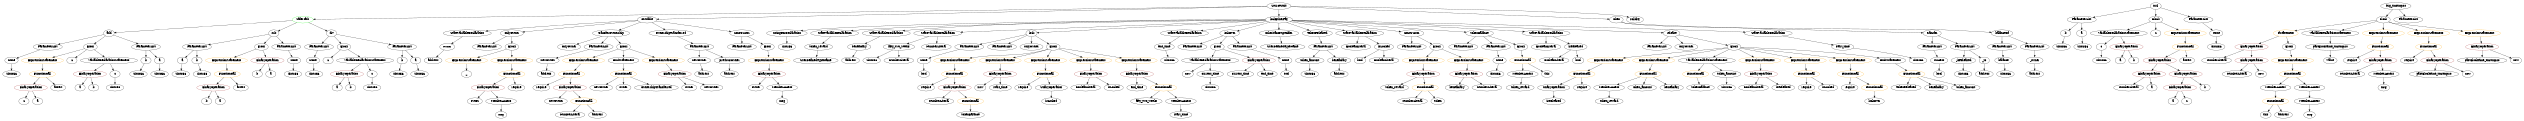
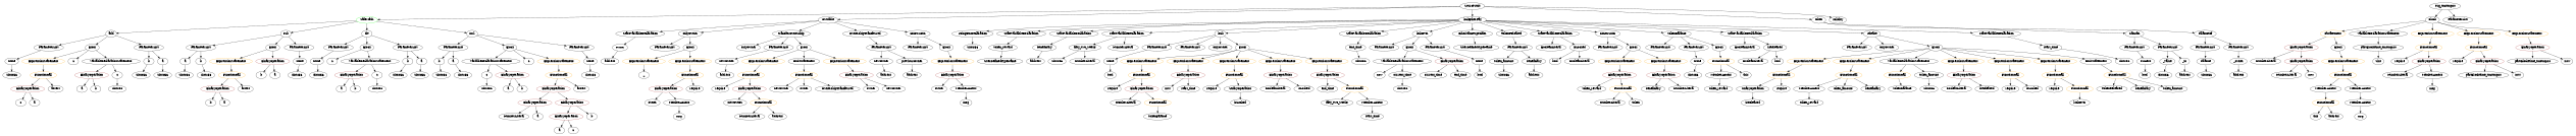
  strict digraph {
    node [color=black]
    n1 [height=0.5 label=UsingForDeclaration width=2.4303]
    n2 [height=0.5 label=uint256 width=1.0442]
    n3 [color=orange height=0.5 label=ExpressionStatement width=2.458]
    n4 [color=orange height=0.5 label=FunctionCall width=1.6125]
    n5 [height=0.5 label=UnaryOperation width=1.9452]
    n6 [height=0.5 label=require width=1.0026]
    n7 [height=0.5 label=isReleased width=1.3907]
    n8 [height=0.5 label=NumberLiteral width=1.765]
    n9 [height=0.5 label=VariableDeclarationStatement width=3.3174]
    n10 [height=0.5 label=c width=0.75]
    n11 [color=brown height=0.5 label=BinaryOperation width=1.9867]
    n12 [height=0.5 label=uint256 width=1.0442]
    n13 [height=0.5 label=a width=0.75]
    n14 [height=0.5 label=b width=0.75]
    n15 [height=0.5 label=ParameterList width=1.7095]
    n16 [height=0.5 label=success width=1.1135]
    n17 [height=0.5 label=bool width=0.76697]
    n18 [color=orange height=0.5 label=FunctionCall width=1.6125]
    n19 [height=0.5 label=this width=0.75]
    n20 [height=0.5 label=address width=1.0996]
    n21 [height=0.5 label=ParameterList width=1.7095]
    n22 [height=0.5 label=b width=0.75]
    n23 [height=0.5 label=a width=0.75]
    n24 [height=0.5 label=uint256 width=1.0442]
    n25 [height=0.5 label=uint256 width=1.0442]
    n26 [height=0.5 label=ParameterList width=1.7095]
    n27 [color=orange height=0.5 label=IfStatement width=1.4739]
    n28 [color=brown height=0.5 label=BinaryOperation width=1.9867]
    n29 [height=0.5 label=Block width=0.90558]
    n30 [height=0.5 label=NumberLiteral width=1.765]
    n31 [color=brown height=0.5 label=BinaryOperation width=1.9867]
    n32 [color=orange height=0.5 label=ExpressionStatement width=2.458]
    n33 [height=0.5 label=NumberLiteral width=1.765]
    n34 [height=0.5 label=now width=0.75]
    n35 [color=orange height=0.5 label=FunctionCall width=1.6125]
    n36 [height=0.5 label=newOwner width=1.4046]
    n37 [height=0.5 label=ParameterList width=1.7095]
    n38 [height=0.5 label=None width=0.85014]
    n39 [height=0.5 label=uint256 width=1.0442]
    n40 [color=orange height=0.5 label=ExpressionStatement width=2.458]
    n41 [color=orange height=0.5 label=FunctionCall width=1.6125]
    n42 [color=brown height=0.5 label=BinaryOperation width=1.9867]
    n43 [height=0.5 label=assert width=0.89172]
    n44 [height=0.5 label=b width=0.75]
    n45 [height=0.5 label=a width=0.75]
    n46 [color=orange height=0.5 label=ExpressionStatement width=2.458]
    n47 [color=orange height=0.5 label=FunctionCall width=1.6125]
    n48 [height=0.5 label=require width=1.0026]
    n49 [color=brown height=0.5 label=BinaryOperation width=1.9867]
    n50 [height=0.5 label=NumberLiteral width=1.765]
    n51 [color=orange height=0.5 label=FunctionCall width=1.6125]
    n52 [height=0.5 label=bug_tmstmp20 width=1.8481]
    n53 [height=0.5 label=Block width=0.90558]
    n54 [height=0.5 label=ParameterList width=1.7095]
    n55 [height=0.5 label=VariableDeclarationStatement width=3.3174]
    n56 [color=orange height=0.5 label=ExpressionStatement width=2.458]
    n57 [color=orange height=0.5 label=ExpressionStatement width=2.458]
    n58 [color=orange height=0.5 label=ExpressionStatement width=2.458]
    n59 [height=0.5 label=pastBlockTime_tmstmp20 width=3.0263]
    n60 [color=orange height=0.5 label=FunctionCall width=1.6125]
    n61 [color=orange height=0.5 label=FunctionCall width=1.6125]
    n62 [color=brown height=0.5 label=BinaryOperation width=1.9867]
-   n63 [height=0.5 label=value width=0.75]
+   n63 [height=0.5 label=uint width=0.75]
    n64 [height=0.5 label=require width=1.0026]
    n65 [color=brown height=0.5 label=BinaryOperation width=1.9867]
    n66 [height=0.5 label=require width=1.0026]
    n67 [color=brown height=0.5 label=BinaryOperation width=1.9867]
    n68 [height=0.5 label=pastBlockTime_tmstmp20 width=3.0263]
    n69 [height=0.5 label=now width=0.75]
    n70 [height=0.5 label=address width=1.0996]
    n71 [height=0.5 label=fifty_two_weeks width=2.0145]
    n72 [height=0.5 label=ParameterList width=1.7095]
    n73 [height=0.5 label=a width=0.75]
    n74 [height=0.5 label=b width=0.75]
    n75 [height=0.5 label=uint256 width=1.0442]
    n76 [height=0.5 label=uint256 width=1.0442]
    n77 [height=0.5 label=a width=0.75]
    n78 [height=0.5 label=StateVariableDeclaration width=2.8184]
    n79 [height=0.5 label=token_reward width=1.7095]
    n80 [height=0.5 label=UserDefinedTypeName width=2.7214]
    n81 [color=orange height=0.5 label=FunctionCall width=1.6125]
    n82 [height=0.5 label=require width=1.0026]
    n83 [color=brown height=0.5 label=BinaryOperation width=1.9867]
    n84 [color=orange height=0.5 label=FunctionCall width=1.6125]
    n85 [height=0.5 label=NumberLiteral width=1.765]
    n86 [height=0.5 label=address width=1.0996]
    n87 [height=0.5 label=ParameterList width=1.7095]
    n88 [height=0.5 label=owner width=0.93331]
    n89 [height=0.5 label=address width=1.0996]
    n90 [height=0.5 label=require width=1.0026]
    n91 [color=brown height=0.5 label=BinaryOperation width=1.9867]
    n92 [height=0.5 label=owner width=0.93331]
    n93 [height=0.5 label=MemberAccess width=1.9174]
    n94 [height=0.5 label=msg width=0.75]
    n95 [height=0.5 label=require width=1.0026]
    n96 [color=brown height=0.5 label=BinaryOperation width=1.9867]
    n97 [height=0.5 label=c width=0.75]
    n98 [height=0.5 label=a width=0.75]
    n99 [height=0.5 label=StateVariableDeclaration width=2.8184]
    n100 [color=brown height=0.5 label=BinaryOperation width=1.9867]
    n101 [height=0.5 label=token_reward width=1.7095]
    n102 [color=orange height=0.5 label=FunctionCall width=1.6125]
    n103 [height=0.5 label=NumberLiteral width=1.765]
    n104 [height=0.5 label=token width=0.864]
    n105 [height=0.5 label=TokenReleased width=1.8897]
    n106 [color=orange height=0.5 label=ExpressionStatement width=2.458]
    n107 [color=brown height=0.5 label=BinaryOperation width=1.9867]
    n108 [height=0.5 label=now width=0.75]
    n109 [height=0.5 label=start_time width=1.3076]
    n110 [height=0.5 label=start_time width=1.3076]
    n111 [height=0.5 label=uint256 width=1.0442]
    n112 [height=0.5 label=address width=1.0996]
    n113 [height=0.5 label=c width=0.75]
    n114 [height=0.5 label=BooleanLiteral width=1.7788]
    n115 [color=brown height=0.5 label=BinaryOperation width=1.9867]
    n116 [height=0.5 label=a width=0.75]
    n117 [height=0.5 label=newOwner width=1.4046]
    n118 [height=0.5 label=bool width=0.76697]
    n119 [height=0.5 label=ParameterList width=1.7095]
    n120 [height=0.5 label=None width=0.85014]
    n121 [height=0.5 label=uint256 width=1.0442]
    n122 [height=0.5 label=isReleased width=1.3907]
    n123 [height=0.5 label=ParameterList width=1.7095]
    n124 [height=0.5 label=None width=0.85014]
    n125 [height=0.5 label=uint256 width=1.0442]
    n126 [height=0.5 label=None width=0.85014]
    n127 [height=0.5 label=bool width=0.76697]
    n128 [color=orange height=0.5 label=FunctionCall width=1.6125]
    n129 [height=0.5 label=MemberAccess width=1.9174]
    n130 [height=0.5 label=token_amount width=1.765]
    n131 [height=0.5 label=beneficiary width=1.4184]
    n132 [height=0.5 label=token_reward width=1.7095]
    n133 [color=brown height=0.5 label=BinaryOperation width=1.9867]
    n134 [height=0.5 label=owner width=0.93331]
    n135 [height=0.5 label=MemberAccess width=1.9174]
    n136 [height=0.5 label=msg width=0.75]
    n137 [height=0.5 label=uint256 width=1.0442]
    n138 [height=0.5 label=onlyOwner width=1.4323]
    n139 [height=0.5 label=ParameterList width=1.7095]
    n140 [height=0.5 label=Block width=0.90558]
    n141 [color=orange height=0.5 label=ExpressionStatement width=2.458]
    n142 [color=orange height=0.5 label=ExpressionStatement width=2.458]
    n143 [height=0.5 label=_ width=0.75]
    n144 [color=orange height=0.5 label=FunctionCall width=1.6125]
    n145 [height=0.5 label=token_amount width=1.765]
    n146 [height=0.5 label=uint256 width=1.0442]
    n147 [height=0.5 label=uint256 width=1.0442]
    n148 [height=0.5 label=newOwner width=1.4046]
    n149 [height=0.5 label=address width=1.0996]
    n150 [color=orange height=0.5 label=FunctionCall width=1.6125]
    n151 [height=0.5 label=lockOver width=1.2521]
    n152 [color=green height=0.5 label=SafeMath width=1.2798]
    n153 [height=0.5 label=add width=0.75]
    n154 [height=0.5 label=sub width=0.75]
    n155 [height=0.5 label=div width=0.75]
    n156 [height=0.5 label=mul width=0.75]
    n157 [height=0.5 label=Block width=0.90558]
    n158 [height=0.5 label=ParameterList width=1.7095]
    n159 [height=0.5 label=Block width=0.90558]
    n160 [height=0.5 label=ParameterList width=1.7095]
    n161 [height=0.5 label=Block width=0.90558]
    n162 [height=0.5 label=ParameterList width=1.7095]
    n163 [height=0.5 label=Block width=0.90558]
    n164 [height=0.5 label=ParameterList width=1.7095]
    n165 [color=orange height=0.5 label=ExpressionStatement width=2.458]
    n166 [height=0.5 label=c width=0.75]
    n167 [height=0.5 label=VariableDeclarationStatement width=3.3174]
    n168 [height=0.5 label=b width=0.75]
    n169 [height=0.5 label=a width=0.75]
    n170 [color=brown height=0.5 label=BinaryOperation width=1.9867]
    n171 [height=0.5 label=None width=0.85014]
    n172 [height=0.5 label=VariableDeclarationStatement width=3.3174]
    n173 [height=0.5 label=b width=0.75]
    n174 [height=0.5 label=a width=0.75]
    n175 [height=0.5 label=c width=0.75]
    n176 [color=orange height=0.5 label=ExpressionStatement width=2.458]
    n177 [height=0.5 label=None width=0.85014]
    n178 [color=brown height=0.5 label=BinaryOperation width=1.9867]
    n179 [height=0.5 label=c width=0.75]
    n180 [height=0.5 label=a width=0.75]
    n181 [height=0.5 label=b width=0.75]
    n182 [height=0.5 label=StateVariableDeclaration width=2.8184]
    n183 [height=0.5 label=beneficiary width=1.4184]
    n184 [height=0.5 label=address width=1.0996]
    n185 [height=0.5 label=VariableDeclarationStatement width=3.3174]
    n186 [height=0.5 label=now width=0.75]
    n187 [height=0.5 label=current_time width=1.5848]
    n188 [height=0.5 label=uint256 width=1.0442]
    n189 [height=0.5 label=pastBlockTime_tmstmp20 width=3.0263]
    n190 [color=orange height=0.5 label=FunctionCall width=1.6125]
    n191 [height=0.5 label=owner width=0.93331]
    n192 [height=0.5 label=OwnershipTransferred width=2.6243]
    n193 [height=0.5 label=ParameterList width=1.7095]
    n194 [height=0.5 label=ParameterList width=1.7095]
    n195 [height=0.5 label=BooleanLiteral width=1.7788]
    n196 [height=0.5 label=MemberAccess width=1.9174]
    n197 [height=0.5 label=Ownable width=1.2105]
    n198 [height=0.5 label=transferOwnership width=2.1947]
    n199 [height=0.5 label=OwnershipTransferred width=2.6243]
    n200 [height=0.5 label=constructor width=1.4877]
    n201 [height=0.5 label=onlyOwner width=1.4323]
    n202 [height=0.5 label=ParameterList width=1.7095]
    n203 [height=0.5 label=Block width=0.90558]
    n204 [height=0.5 label=ParameterList width=1.7095]
    n205 [height=0.5 label=Block width=0.90558]
    n206 [height=0.5 label=newOwner width=1.4046]
    n207 [color=orange height=0.5 label=ExpressionStatement width=2.458]
    n208 [height=0.5 label=EmitStatement width=1.7788]
    n209 [color=orange height=0.5 label=ExpressionStatement width=2.458]
    n210 [height=0.5 label=previousOwner width=1.8759]
    n211 [color=orange height=0.5 label=ExpressionStatement width=2.458]
    n212 [height=0.5 label=assert width=0.89172]
    n213 [height=0.5 label=MemberAccess width=1.9174]
    n214 [height=0.5 label=token_reward width=1.7095]
    n215 [height=0.5 label=BooleanLiteral width=1.7788]
    n216 [height=0.5 label=StateVariableDeclaration width=2.8184]
    n217 [height=0.5 label=fifty_two_weeks width=2.0145]
    n218 [height=0.5 label=NumberLiteral width=1.765]
    n219 [height=0.5 label=uint256 width=1.0442]
    n220 [height=0.5 label=NumberLiteral width=1.765]
    n221 [height=0.5 label=uint256 width=1.0442]
    n222 [height=0.5 label=BooleanLiteral width=1.7788]
    n223 [height=0.5 label=b width=0.75]
    n224 [height=0.5 label=a width=0.75]
    n225 [height=0.5 label=address width=1.0996]
    n226 [height=0.5 label=MemberAccess width=1.9174]
    n227 [height=0.5 label=start_time width=1.3076]
    n228 [height=0.5 label=isLocked width=1.2521]
    n229 [height=0.5 label=ParameterList width=1.7095]
    n230 [height=0.5 label=balance width=1.0719]
    n231 [height=0.5 label=uint256 width=1.0442]
    n232 [height=0.5 label=uint256 width=1.0442]
    n233 [color=brown height=0.5 label=BinaryOperation width=1.9867]
    n234 [height=0.5 label=end_time width=1.2382]
    n235 [color=orange height=0.5 label=FunctionCall width=1.6125]
    n236 [height=0.5 label=NumberLiteral width=1.765]
    n237 [height=0.5 label=MemberAccess width=1.9174]
    n238 [color=orange height=0.5 label=ExpressionStatement width=2.458]
    n239 [height=0.5 label=ParameterList width=1.7095]
-   n240 [height=0.5 label=_isReleased width=0.96103]
+   n240 [height=0.5 label=_value width=0.96103]
    n241 [height=0.5 label=_to width=0.75]
    n242 [height=0.5 label=lock width=0.75]
    n243 [height=0.5 label=ParameterList width=1.7095]
    n244 [height=0.5 label=ParameterList width=1.7095]
    n245 [height=0.5 label=onlyOwner width=1.4323]
    n246 [height=0.5 label=Block width=0.90558]
    n247 [color=orange height=0.5 label=ExpressionStatement width=2.458]
    n248 [color=orange height=0.5 label=ExpressionStatement width=2.458]
    n249 [color=orange height=0.5 label=ExpressionStatement width=2.458]
    n250 [color=orange height=0.5 label=FunctionCall width=1.6125]
    n251 [color=brown height=0.5 label=BinaryOperation width=1.9867]
    n252 [height=0.5 label=tokenBalance width=1.6679]
    n253 [height=0.5 label=beneficiary width=1.4184]
    n254 [height=0.5 label=address width=1.0996]
    n255 [color=brown height=0.5 label=BinaryOperation width=1.9867]
    n256 [height=0.5 label=VariableDeclarationStatement width=3.3174]
    n257 [color=orange height=0.5 label=FunctionCall width=1.6125]
    n258 [height=0.5 label=token_amount width=1.765]
    n259 [height=0.5 label=tokenBalance width=1.6679]
    n260 [height=0.5 label=uint256 width=1.0442]
    n261 [height=0.5 label=StateVariableDeclaration width=2.8184]
    n262 [height=0.5 label=end_time width=1.2382]
    n263 [height=0.5 label=uint256 width=1.0442]
    n264 [color=orange height=0.5 label=FunctionCall width=1.6125]
    n265 [color=brown height=0.5 label=BinaryOperation width=1.9867]
    n266 [height=0.5 label=assert width=0.89172]
    n267 [color=brown height=0.5 label=BinaryOperation width=1.9867]
    n268 [color=brown height=0.5 label=BinaryOperation width=1.9867]
    n269 [height=0.5 label=b width=0.75]
    n270 [height=0.5 label=a width=0.75]
    n271 [height=0.5 label=c width=0.75]
    n272 [color=brown height=0.5 label=BinaryOperation width=1.9867]
    n273 [height=0.5 label=NumberLiteral width=1.765]
    n274 [color=brown height=0.5 label=BinaryOperation width=1.9867]
    n275 [height=0.5 label=MemberAccess width=1.9174]
    n276 [height=0.5 label=MemberAccess width=1.9174]
    n277 [height=0.5 label=msg width=0.75]
    n278 [color=orange height=0.5 label=FunctionCall width=1.6125]
    n279 [height=0.5 label=now width=0.75]
    n280 [color=brown height=0.5 label=BinaryOperation width=1.9867]
    n281 [height=0.5 label=b width=0.75]
    n282 [color=orange height=0.5 label=FunctionCall width=1.6125]
    n283 [height=0.5 label=lockOver width=1.2521]
    n284 [height=0.5 label=Block width=0.90558]
    n285 [height=0.5 label=ParameterList width=1.7095]
    n286 [color=brown height=0.5 label=BinaryOperation width=1.9867]
    n287 [height=0.5 label=None width=0.85014]
    n288 [height=0.5 label=current_time width=1.5848]
    n289 [height=0.5 label=end_time width=1.2382]
    n290 [height=0.5 label=bool width=0.76697]
    n291 [height=0.5 label=InheritanceSpecifier width=2.3333]
    n292 [height=0.5 label=UserDefinedTypeName width=2.7214]
    n293 [color=orange height=0.5 label=ExpressionStatement width=2.458]
    n294 [height=0.5 label=require width=1.0026]
    n295 [height=0.5 label=TokenReleased width=1.8897]
    n296 [height=0.5 label=ParameterList width=1.7095]
    n297 [height=0.5 label=beneficiary width=1.4184]
    n298 [height=0.5 label=ParameterList width=1.7095]
    n299 [height=0.5 label=UnaryOperation width=1.9452]
    n300 [height=0.5 label=isLocked width=1.2521]
    n301 [height=0.5 label=uint256 width=1.0442]
    n302 [color=orange height=0.5 label=ExpressionStatement width=2.458]
    n303 [height=0.5 label=StateVariableDeclaration width=2.8184]
    n304 [color=orange height=0.5 label=ExpressionStatement width=2.458]
    n305 [height=0.5 label=ParameterList width=1.7095]
    n306 [height=0.5 label=_owner width=1.0719]
    n307 [height=0.5 label=constructor width=1.4877]
    n308 [height=0.5 label=Block width=0.90558]
    n309 [color=orange height=0.5 label=FunctionCall width=1.6125]
    n310 [height=0.5 label=beneficiary width=1.4184]
    n311 [height=0.5 label=token_amount width=1.765]
    n312 [color=orange height=0.5 label=ExpressionStatement width=2.458]
    n313 [color=orange height=0.5 label=FunctionCall width=1.6125]
    n314 [height=0.5 label=require width=1.0026]
    n315 [height=0.5 label=isLocked width=1.2521]
    n316 [height=0.5 label=uint256 width=1.0442]
    n317 [height=0.5 label=BooleanLiteral width=1.7788]
    n318 [height=0.5 label=owner width=0.93331]
    n319 [height=0.5 label=newOwner width=1.4046]
    n320 [height=0.5 label=tokenBalance width=1.6679]
    n321 [height=0.5 label=Block width=0.90558]
    n322 [color=orange height=0.5 label=FunctionCall width=1.6125]
    n323 [height=0.5 label=this width=0.75]
    n324 [height=0.5 label=address width=1.0996]
    n325 [height=0.5 label=msg width=0.75]
    n326 [height=0.5 label=c width=0.75]
    n327 [height=0.5 label=uint256 width=1.0442]
    n328 [height=0.5 label=uint256 width=1.0442]
    n329 [height=0.5 label=isLocked width=1.2521]
    n330 [color=orange height=0.5 label=ExpressionStatement width=2.458]
    n331 [height=0.5 label=SourceUnit width=1.46]
    n332 [height=0.5 label=lockEtherPay width=1.6679]
    n333 [height=0.5 label=token width=0.864]
    n334 [height=0.5 label=solidity width=1.0442]
    n335 [height=0.5 label=StateVariableDeclaration width=2.8184]
    n336 [height=0.5 label=release width=0.98875]
    n337 [height=0.5 label=StateVariableDeclaration width=2.8184]
    n338 [height=0.5 label=transfer width=1.0719]
    n339 [height=0.5 label=balanceOf width=1.3491]
    n340 [height=0.5 label=isReleased width=1.3907]
    n341 [height=0.5 label=onlyOwner width=1.4323]
    n342 [height=0.5 label=Block width=0.90558]
    n343 [height=0.5 label=BooleanLiteral width=1.7788]
    n344 [height=0.5 label=bool width=0.76697]
    n345 [height=0.5 label=EmitStatement width=1.7788]
    n346 [height=0.5 label=uint256 width=1.0442]
    n1 -> n2
    n3 -> n4
    n4 -> n5
    n4 -> n6
    n5 -> n7
    n9 -> n10
    n9 -> n11
    n10 -> n12
    n11 -> n13
    n11 -> n14
    n15 -> n16
    n16 -> n17
    n18 -> n19
    n18 -> n20
    n21 -> n22
    n21 -> n23
    n22 -> n24
    n23 -> n25
    n27 -> n28
    n27 -> n29
    n28 -> n30
    n28 -> n31
    n29 -> n32
    n31 -> n33
    n31 -> n34
    n32 -> n35
    n35 -> n196
    n35 -> n275
    n37 -> n38
    n38 -> n39
    n40 -> n41
    n41 -> n42
    n41 -> n43
    n42 -> n44
    n42 -> n45
    n46 -> n47
    n47 -> n48
    n47 -> n49
    n49 -> n50
    n49 -> n51
    n51 -> n252
    n52 -> n53
    n52 -> n54
    n53 -> n27
    n53 -> n55
    n53 -> n56
    n53 -> n57
    n53 -> n58
    n55 -> n59
    n56 -> n60
    n57 -> n61
    n58 -> n62
    n59 -> n63
    n60 -> n64
    n60 -> n65
    n61 -> n66
    n61 -> n67
    n62 -> n68
    n62 -> n69
    n65 -> n236
    n65 -> n237
    n67 -> n189
    n67 -> n279
    n72 -> n73
    n72 -> n74
    n73 -> n75
    n74 -> n76
    n78 -> n79
    n79 -> n80
    n81 -> n82
    n81 -> n83
    n83 -> n36
    n83 -> n84
    n84 -> n85
    n84 -> n86
    n88 -> n89
    n91 -> n92
    n91 -> n93
    n93 -> n94
    n96 -> n97
    n96 -> n98
    n99 -> n88
    n100 -> n101
    n100 -> n102
    n102 -> n103
    n102 -> n104
    n106 -> n107
    n107 -> n108
    n107 -> n109
    n110 -> n111
    n115 -> n8
    n115 -> n116
    n119 -> n120
    n120 -> n121
    n123 -> n124
    n124 -> n125
    n126 -> n127
    n128 -> n129
    n128 -> n130
    n128 -> n131
    n129 -> n132
    n133 -> n134
    n133 -> n135
    n135 -> n136
    n138 -> n139
    n138 -> n140
    n140 -> n141
    n140 -> n142
    n141 -> n143
    n142 -> n144
    n144 -> n91
    n144 -> n294
    n145 -> n146
    n148 -> n149
    n150 -> n151
    n152 -> n153
    n152 -> n154
    n152 -> n155
+   n152 -> n156
    n153 -> n119
    n153 -> n157
    n153 -> n158
    n154 -> n72
    n154 -> n159
    n154 -> n160
    n155 -> n37
    n155 -> n161
    n155 -> n162
    n156 -> n21
    n156 -> n163
    n156 -> n164
    n157 -> n165
    n157 -> n166
    n157 -> n167
    n158 -> n168
    n158 -> n169
    n159 -> n40
    n159 -> n170
    n160 -> n171
    n161 -> n113
    n161 -> n172
    n162 -> n173
    n162 -> n174
    n163 -> n9
    n163 -> n175
    n163 -> n176
    n164 -> n177
    n165 -> n282
    n167 -> n280
    n167 -> n326
    n168 -> n232
    n169 -> n221
    n170 -> n223
    n170 -> n224
    n171 -> n316
    n172 -> n178
    n172 -> n179
    n173 -> n301
    n174 -> n328
    n176 -> n264
    n177 -> n346
    n178 -> n180
    n178 -> n181
    n179 -> n137
    n182 -> n183
    n183 -> n184
    n185 -> n186
    n185 -> n187
    n187 -> n188
    n190 -> n117
    n190 -> n191
    n190 -> n192
    n196 -> n18
    n197 -> n99
    n197 -> n138
    n197 -> n198
    n197 -> n199
    n197 -> n200
    n198 -> n201
    n198 -> n202
    n198 -> n203
    n199 -> n204
    n200 -> n26
    n200 -> n205
    n202 -> n206
    n203 -> n207
    n203 -> n208
    n203 -> n209
    n204 -> n148
    n204 -> n210
    n205 -> n211
    n206 -> n254
    n207 -> n81
    n208 -> n190
    n209 -> n255
    n210 -> n324
    n211 -> n133
    n213 -> n214
    n216 -> n217
    n216 -> n218
    n217 -> n219
    n217 -> n220
    n226 -> n227
    n228 -> n118
    n228 -> n222
    n229 -> n230
    n230 -> n231
    n233 -> n234
    n233 -> n235
    n235 -> n71
    n235 -> n226
    n237 -> n325
    n238 -> n128
    n239 -> n240
    n239 -> n241
    n240 -> n147
    n241 -> n112
    n242 -> n243
    n242 -> n244
    n242 -> n245
    n242 -> n246
    n243 -> n126
    n246 -> n46
    n246 -> n106
    n246 -> n247
    n246 -> n248
    n246 -> n249
    n247 -> n250
    n248 -> n251
    n249 -> n233
    n250 -> n90
    n250 -> n299
    n251 -> n317
    n251 -> n329
    n255 -> n318
    n255 -> n319
    n256 -> n257
    n256 -> n258
    n257 -> n259
    n258 -> n260
    n261 -> n262
    n262 -> n263
    n264 -> n265
    n264 -> n266
    n265 -> n115
    n265 -> n267
    n267 -> n268
    n267 -> n269
    n268 -> n270
    n268 -> n271
    n272 -> n253
    n272 -> n273
    n274 -> n114
    n274 -> n122
    n275 -> n276
    n276 -> n277
    n278 -> n95
    n278 -> n150
    n280 -> n77
    n280 -> n281
    n282 -> n96
    n282 -> n212
    n283 -> n193
    n283 -> n284
    n283 -> n285
    n284 -> n185
    n284 -> n286
    n285 -> n287
    n286 -> n288
    n286 -> n289
    n287 -> n290
    n291 -> n292
    n293 -> n274
    n295 -> n296
    n296 -> n145
    n296 -> n297
    n297 -> n225
    n299 -> n300
    n302 -> n100
    n303 -> n215
    n303 -> n228
    n304 -> n272
    n305 -> n306
    n306 -> n70
    n307 -> n194
    n307 -> n308
    n308 -> n302
    n308 -> n304
    n309 -> n105
    n309 -> n310
    n309 -> n311
    n312 -> n313
    n313 -> n314
    n313 -> n315
    n320 -> n87
    n320 -> n123
    n320 -> n321
    n321 -> n322
    n322 -> n213
    n322 -> n323
    n326 -> n327
    n330 -> n278
    n331 -> n152
    n331 -> n197
    n331 -> n332
    n331 -> n333
    n331 -> n334
    n332 -> n1
    n332 -> n78
    n332 -> n182
    n332 -> n216
    n332 -> n242
    n332 -> n261
    n332 -> n283
    n332 -> n291
    n332 -> n295
    n332 -> n303
    n332 -> n307
    n332 -> n320
    n332 -> n335
    n332 -> n336
    n332 -> n337
    n333 -> n338
    n333 -> n339
    n335 -> n195
    n335 -> n340
    n336 -> n298
    n336 -> n341
    n336 -> n342
    n337 -> n110
    n338 -> n15
    n338 -> n239
    n339 -> n229
    n339 -> n305
    n340 -> n343
    n340 -> n344
    n342 -> n3
    n342 -> n238
    n342 -> n256
    n342 -> n293
    n342 -> n312
    n342 -> n330
    n342 -> n345
    n345 -> n309
  }
